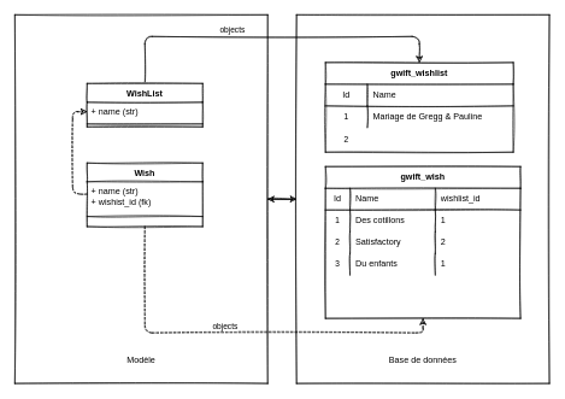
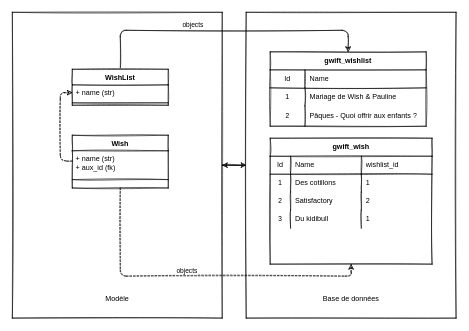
  <mxCell id="0" />
  <mxCell id="1" parent="0" />
  <mxCell id="2" style="edgeStyle=orthogonalEdgeStyle;orthogonalLoop=1;jettySize=auto;html=1;exitX=1;exitY=0.5;exitDx=0;exitDy=0;entryX=0;entryY=0.5;entryDx=0;entryDy=0;sketch=1;" edge="1" parent="1" source="3" target="5"><mxGeometry relative="1" as="geometry" /></mxCell>
  <mxCell id="3" value="&lt;br&gt;&lt;br&gt;&lt;br&gt;&lt;br&gt;&lt;br&gt;&lt;br&gt;&lt;br&gt;&lt;br&gt;&lt;br&gt;&lt;br&gt;&lt;br&gt;&lt;br&gt;&lt;br&gt;&lt;br&gt;&lt;br&gt;&lt;br&gt;&lt;br&gt;&lt;br&gt;&lt;br&gt;&lt;br&gt;&lt;br&gt;&lt;br&gt;&lt;br&gt;&lt;br&gt;&lt;br&gt;&lt;br&gt;&lt;br&gt;&lt;br&gt;&lt;br&gt;&lt;br&gt;&lt;br&gt;Modèle" style="whiteSpace=wrap;html=1;sketch=1;" vertex="1" parent="1"><mxGeometry x="20" y="20" width="350" height="510" as="geometry" /></mxCell>
  <mxCell id="4" style="edgeStyle=orthogonalEdgeStyle;orthogonalLoop=1;jettySize=auto;html=1;exitX=0;exitY=0.5;exitDx=0;exitDy=0;entryX=1;entryY=0.5;entryDx=0;entryDy=0;sketch=1;" edge="1" parent="1" source="5" target="3"><mxGeometry relative="1" as="geometry" /></mxCell>
  <mxCell id="5" value="&lt;br&gt;&lt;br&gt;&lt;br&gt;&lt;br&gt;&lt;br&gt;&lt;br&gt;&lt;br&gt;&lt;br&gt;&lt;br&gt;&lt;br&gt;&lt;br&gt;&lt;br&gt;&lt;br&gt;&lt;br&gt;&lt;br&gt;&lt;br&gt;&lt;br&gt;&lt;br&gt;&lt;br&gt;&lt;br&gt;&lt;br&gt;&lt;br&gt;&lt;br&gt;&lt;br&gt;&lt;br&gt;&lt;br&gt;&lt;br&gt;&lt;br&gt;&lt;br&gt;&lt;br&gt;&lt;br&gt;Base de données" style="whiteSpace=wrap;html=1;sketch=1;" vertex="1" parent="1"><mxGeometry x="410" y="20" width="350" height="510" as="geometry" /></mxCell>
  <mxCell id="6" style="edgeStyle=orthogonalEdgeStyle;rounded=1;sketch=1;orthogonalLoop=1;jettySize=auto;html=1;exitX=0.5;exitY=0;exitDx=0;exitDy=0;entryX=0.5;entryY=0;entryDx=0;entryDy=0;dashed=0;" edge="1" parent="1" source="8" target="17"><mxGeometry relative="1" as="geometry"><Array as="points"><mxPoint x="200" y="50" /><mxPoint x="580" y="50" /></Array></mxGeometry></mxCell>
  <mxCell id="7" value="objects" style="edgeLabel;html=1;align=center;verticalAlign=middle;resizable=0;points=[];" vertex="1" connectable="0" parent="6"><mxGeometry x="0.102" y="-4" relative="1" as="geometry"><mxPoint x="-80" y="-14" as="offset" /></mxGeometry></mxCell>
  <mxCell id="8" value="WishList" style="swimlane;fontStyle=1;align=center;verticalAlign=top;childLayout=stackLayout;horizontal=1;startSize=26;horizontalStack=0;resizeParent=1;resizeParentMax=0;resizeLast=0;collapsible=1;marginBottom=0;sketch=1;" vertex="1" parent="1"><mxGeometry x="120" y="115" width="160" height="60" as="geometry" /></mxCell>
  <mxCell id="9" value="+ name (str)" style="text;strokeColor=none;fillColor=none;align=left;verticalAlign=top;spacingLeft=4;spacingRight=4;overflow=hidden;rotatable=0;points=[[0,0.5],[1,0.5]];portConstraint=eastwest;sketch=1;" vertex="1" parent="8"><mxGeometry y="26" width="160" height="26" as="geometry" /></mxCell>
  <mxCell id="10" value="" style="line;strokeWidth=1;fillColor=none;align=left;verticalAlign=middle;spacingTop=-1;spacingLeft=3;spacingRight=3;rotatable=0;labelPosition=right;points=[];portConstraint=eastwest;sketch=1;" vertex="1" parent="8"><mxGeometry y="52" width="160" height="8" as="geometry" /></mxCell>
  <mxCell id="11" style="edgeStyle=orthogonalEdgeStyle;rounded=1;sketch=1;orthogonalLoop=1;jettySize=auto;html=1;exitX=0.5;exitY=1;exitDx=0;exitDy=0;entryX=0.5;entryY=1;entryDx=0;entryDy=0;dashed=1;" edge="1" parent="1" source="13" target="27"><mxGeometry relative="1" as="geometry" /></mxCell>
  <mxCell id="12" value="objects" style="edgeLabel;html=1;align=center;verticalAlign=middle;resizable=0;points=[];" vertex="1" connectable="0" parent="11"><mxGeometry x="-0.022" y="-1" relative="1" as="geometry"><mxPoint x="-13" y="-11" as="offset" /></mxGeometry></mxCell>
  <mxCell id="13" value="Wish" style="swimlane;fontStyle=1;align=center;verticalAlign=top;childLayout=stackLayout;horizontal=1;startSize=26;horizontalStack=0;resizeParent=1;resizeParentMax=0;resizeLast=0;collapsible=1;marginBottom=0;sketch=1;" vertex="1" parent="1"><mxGeometry x="120" y="225" width="160" height="88" as="geometry" /></mxCell>
- <mxCell id="14" value="+ name (str)&#10;+ wishist_id (fk)" style="text;strokeColor=none;fillColor=none;align=left;verticalAlign=top;spacingLeft=4;spacingRight=4;overflow=hidden;rotatable=0;points=[[0,0.5],[1,0.5]];portConstraint=eastwest;sketch=1;" vertex="1" parent="13"><mxGeometry y="26" width="160" height="34" as="geometry" /></mxCell>
+ <mxCell id="14" value="+ name (str)&#10;+ aux_id (fk)" style="text;strokeColor=none;fillColor=none;align=left;verticalAlign=top;spacingLeft=4;spacingRight=4;overflow=hidden;rotatable=0;points=[[0,0.5],[1,0.5]];portConstraint=eastwest;sketch=1;" vertex="1" parent="13"><mxGeometry y="26" width="160" height="34" as="geometry" /></mxCell>
  <mxCell id="15" value="" style="line;strokeWidth=1;fillColor=none;align=left;verticalAlign=middle;spacingTop=-1;spacingLeft=3;spacingRight=3;rotatable=0;labelPosition=right;points=[];portConstraint=eastwest;sketch=1;" vertex="1" parent="13"><mxGeometry y="60" width="160" height="28" as="geometry" /></mxCell>
  <mxCell id="16" style="edgeStyle=orthogonalEdgeStyle;orthogonalLoop=1;jettySize=auto;html=1;exitX=0;exitY=0.5;exitDx=0;exitDy=0;entryX=0;entryY=0.5;entryDx=0;entryDy=0;sketch=1;dashed=1;" edge="1" parent="1" source="14" target="9"><mxGeometry relative="1" as="geometry" /></mxCell>
  <mxCell id="17" value="gwift_wishlist" style="shape=table;html=1;whiteSpace=wrap;startSize=30;container=1;collapsible=0;childLayout=tableLayout;fixedRows=1;rowLines=0;fontStyle=1;align=center;sketch=1;" vertex="1" parent="1"><mxGeometry x="450" y="86" width="260" height="124" as="geometry" /></mxCell>
  <mxCell id="18" value="" style="shape=partialRectangle;html=1;whiteSpace=wrap;collapsible=0;dropTarget=0;pointerEvents=0;fillColor=none;top=0;left=0;bottom=1;right=0;points=[[0,0.5],[1,0.5]];portConstraint=eastwest;sketch=1;" vertex="1" parent="17"><mxGeometry y="30" width="260" height="30" as="geometry" /></mxCell>
  <mxCell id="19" value="Id" style="shape=partialRectangle;html=1;whiteSpace=wrap;connectable=0;fillColor=none;top=0;left=0;bottom=0;right=0;overflow=hidden;sketch=1;" vertex="1" parent="18"><mxGeometry width="58" height="30" as="geometry" /></mxCell>
  <mxCell id="20" value="Name" style="shape=partialRectangle;html=1;whiteSpace=wrap;connectable=0;fillColor=none;top=0;left=0;bottom=0;right=0;align=left;spacingLeft=6;overflow=hidden;sketch=1;" vertex="1" parent="18"><mxGeometry x="58" width="202" height="30" as="geometry" /></mxCell>
  <mxCell id="21" value="" style="shape=partialRectangle;html=1;whiteSpace=wrap;collapsible=0;dropTarget=0;pointerEvents=0;fillColor=none;top=0;left=0;bottom=0;right=0;points=[[0,0.5],[1,0.5]];portConstraint=eastwest;sketch=1;" vertex="1" parent="17"><mxGeometry y="60" width="260" height="30" as="geometry" /></mxCell>
  <mxCell id="22" value="1" style="shape=partialRectangle;html=1;whiteSpace=wrap;connectable=0;fillColor=none;top=0;left=0;bottom=0;right=0;overflow=hidden;sketch=1;" vertex="1" parent="21"><mxGeometry width="58" height="30" as="geometry" /></mxCell>
- <mxCell id="23" value="Mariage de Gregg &amp;amp; Pauline" style="shape=partialRectangle;html=1;whiteSpace=wrap;connectable=0;fillColor=none;top=0;left=0;bottom=0;right=0;align=left;spacingLeft=6;overflow=hidden;sketch=1;" vertex="1" parent="21"><mxGeometry x="58" width="202" height="30" as="geometry" /></mxCell>
+ <mxCell id="23" value="Mariage de Wish &amp;amp; Pauline" style="shape=partialRectangle;html=1;whiteSpace=wrap;connectable=0;fillColor=none;top=0;left=0;bottom=0;right=0;align=left;spacingLeft=6;overflow=hidden;sketch=1;" vertex="1" parent="21"><mxGeometry x="58" width="202" height="30" as="geometry" /></mxCell>
  <mxCell id="24" value="" style="shape=partialRectangle;html=1;whiteSpace=wrap;collapsible=0;dropTarget=0;pointerEvents=0;fillColor=none;top=0;left=0;bottom=0;right=0;points=[[0,0.5],[1,0.5]];portConstraint=eastwest;sketch=1;" vertex="1" parent="17"><mxGeometry y="90" width="260" height="34" as="geometry" /></mxCell>
  <mxCell id="25" value="2" style="shape=partialRectangle;html=1;whiteSpace=wrap;connectable=0;fillColor=none;top=0;left=0;bottom=0;right=0;overflow=hidden;sketch=1;" vertex="1" parent="24"><mxGeometry width="58" height="34" as="geometry" /></mxCell>
+ <mxCell id="26" value="Pâques - Quoi offrir aux enfants ?" style="shape=partialRectangle;html=1;whiteSpace=wrap;connectable=0;fillColor=none;top=0;left=0;bottom=0;right=0;align=left;spacingLeft=6;overflow=hidden;sketch=1;" vertex="1" parent="24"><mxGeometry x="58" width="202" height="34" as="geometry" /></mxCell>
  <mxCell id="27" value="gwift_wish" style="shape=table;html=1;whiteSpace=wrap;startSize=30;container=1;collapsible=0;childLayout=tableLayout;fixedRows=1;rowLines=0;fontStyle=1;align=center;sketch=1;" vertex="1" parent="1"><mxGeometry x="450" y="230" width="270" height="210" as="geometry" /></mxCell>
  <mxCell id="28" value="" style="shape=partialRectangle;html=1;whiteSpace=wrap;collapsible=0;dropTarget=0;pointerEvents=0;fillColor=none;top=0;left=0;bottom=1;right=0;points=[[0,0.5],[1,0.5]];portConstraint=eastwest;sketch=1;" vertex="1" parent="27"><mxGeometry y="30" width="270" height="30" as="geometry" /></mxCell>
  <mxCell id="29" value="Id" style="shape=partialRectangle;html=1;whiteSpace=wrap;connectable=0;fillColor=none;top=0;left=0;bottom=0;right=0;overflow=hidden;sketch=1;" vertex="1" parent="28"><mxGeometry width="34" height="30" as="geometry" /></mxCell>
  <mxCell id="30" value="Name" style="shape=partialRectangle;html=1;whiteSpace=wrap;connectable=0;fillColor=none;top=0;left=0;bottom=0;right=0;align=left;spacingLeft=6;overflow=hidden;sketch=1;" vertex="1" parent="28"><mxGeometry x="34" width="118" height="30" as="geometry" /></mxCell>
  <mxCell id="31" value="wishlist_id" style="shape=partialRectangle;html=1;whiteSpace=wrap;connectable=0;fillColor=none;top=0;left=0;bottom=0;right=0;align=left;spacingLeft=6;overflow=hidden;sketch=1;" vertex="1" parent="28"><mxGeometry x="152" width="118" height="30" as="geometry" /></mxCell>
  <mxCell id="32" value="" style="shape=partialRectangle;html=1;whiteSpace=wrap;collapsible=0;dropTarget=0;pointerEvents=0;fillColor=none;top=0;left=0;bottom=0;right=0;points=[[0,0.5],[1,0.5]];portConstraint=eastwest;sketch=1;" vertex="1" parent="27"><mxGeometry y="60" width="270" height="30" as="geometry" /></mxCell>
  <mxCell id="33" value="1" style="shape=partialRectangle;html=1;whiteSpace=wrap;connectable=0;fillColor=none;top=0;left=0;bottom=0;right=0;overflow=hidden;sketch=1;" vertex="1" parent="32"><mxGeometry width="34" height="30" as="geometry" /></mxCell>
  <mxCell id="34" value="Des cotillons" style="shape=partialRectangle;html=1;whiteSpace=wrap;connectable=0;fillColor=none;top=0;left=0;bottom=0;right=0;align=left;spacingLeft=6;overflow=hidden;sketch=1;" vertex="1" parent="32"><mxGeometry x="34" width="118" height="30" as="geometry" /></mxCell>
  <mxCell id="35" value="1" style="shape=partialRectangle;html=1;whiteSpace=wrap;connectable=0;fillColor=none;top=0;left=0;bottom=0;right=0;align=left;spacingLeft=6;overflow=hidden;sketch=1;" vertex="1" parent="32"><mxGeometry x="152" width="118" height="30" as="geometry" /></mxCell>
  <mxCell id="36" value="" style="shape=partialRectangle;html=1;whiteSpace=wrap;collapsible=0;dropTarget=0;pointerEvents=0;fillColor=none;top=0;left=0;bottom=0;right=0;points=[[0,0.5],[1,0.5]];portConstraint=eastwest;sketch=1;" vertex="1" parent="27"><mxGeometry y="90" width="270" height="30" as="geometry" /></mxCell>
  <mxCell id="37" value="2" style="shape=partialRectangle;html=1;whiteSpace=wrap;connectable=0;fillColor=none;top=0;left=0;bottom=0;right=0;overflow=hidden;sketch=1;" vertex="1" parent="36"><mxGeometry width="34" height="30" as="geometry" /></mxCell>
  <mxCell id="38" value="Satisfactory" style="shape=partialRectangle;html=1;whiteSpace=wrap;connectable=0;fillColor=none;top=0;left=0;bottom=0;right=0;align=left;spacingLeft=6;overflow=hidden;sketch=1;" vertex="1" parent="36"><mxGeometry x="34" width="118" height="30" as="geometry" /></mxCell>
  <mxCell id="39" value="2" style="shape=partialRectangle;html=1;whiteSpace=wrap;connectable=0;fillColor=none;top=0;left=0;bottom=0;right=0;align=left;spacingLeft=6;overflow=hidden;sketch=1;" vertex="1" parent="36"><mxGeometry x="152" width="118" height="30" as="geometry" /></mxCell>
  <mxCell id="40" style="shape=partialRectangle;html=1;whiteSpace=wrap;collapsible=0;dropTarget=0;pointerEvents=0;fillColor=none;top=0;left=0;bottom=0;right=0;points=[[0,0.5],[1,0.5]];portConstraint=eastwest;sketch=1;" vertex="1" parent="27"><mxGeometry y="120" width="270" height="30" as="geometry" /></mxCell>
  <mxCell id="41" value="3" style="shape=partialRectangle;html=1;whiteSpace=wrap;connectable=0;fillColor=none;top=0;left=0;bottom=0;right=0;overflow=hidden;sketch=1;" vertex="1" parent="40"><mxGeometry width="34" height="30" as="geometry" /></mxCell>
- <mxCell id="42" value="Du enfants" style="shape=partialRectangle;html=1;whiteSpace=wrap;connectable=0;fillColor=none;top=0;left=0;bottom=0;right=0;align=left;spacingLeft=6;overflow=hidden;sketch=1;" vertex="1" parent="40"><mxGeometry x="34" width="118" height="30" as="geometry" /></mxCell>
+ <mxCell id="42" value="Du kidibull" style="shape=partialRectangle;html=1;whiteSpace=wrap;connectable=0;fillColor=none;top=0;left=0;bottom=0;right=0;align=left;spacingLeft=6;overflow=hidden;sketch=1;" vertex="1" parent="40"><mxGeometry x="34" width="118" height="30" as="geometry" /></mxCell>
  <mxCell id="43" value="1" style="shape=partialRectangle;html=1;whiteSpace=wrap;connectable=0;fillColor=none;top=0;left=0;bottom=0;right=0;align=left;spacingLeft=6;overflow=hidden;sketch=1;" vertex="1" parent="40"><mxGeometry x="152" width="118" height="30" as="geometry" /></mxCell>
